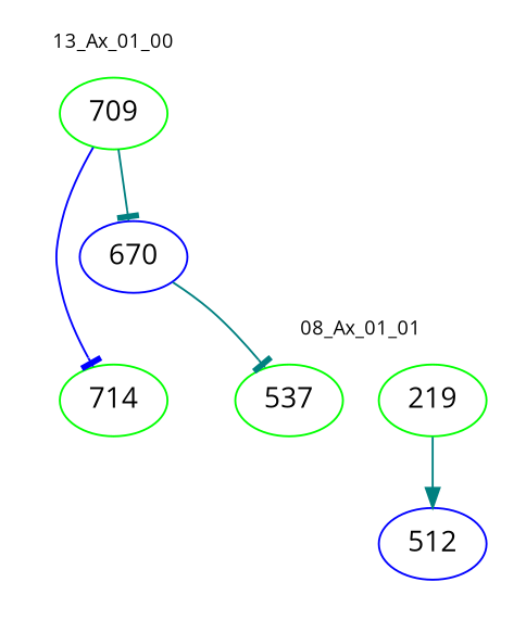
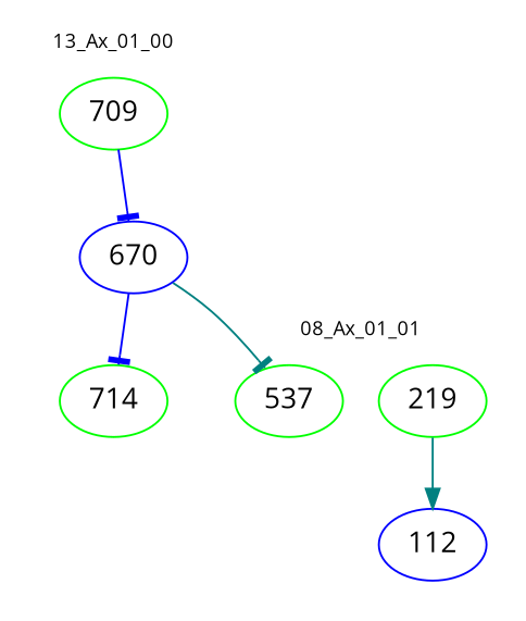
  digraph {
    fontname="Open Sans"
    node [color=green fontname="Open Sans"]
    edge [arrowhead=tee color=blue fontname="Open Sans"]
    n1 [label=709]
    n2 [color=blue label=670]
    n3 [label=714]
    n4 [label=219]
-   n5 [color=blue label=512]
+   n5 [color=blue label=112]
    n6 [label=537]
    subgraph cluster_1 {
      color=white
      fontsize=10
      label="13_Ax_01_00"
      n1
      n2
      n3
    }
    subgraph cluster_2 {
      color=white
      fontsize=10
      label="08_Ax_01_01"
      n4
      n5
      n6
    }
-   n1 -> n2 [color=teal]
-   n1 -> n3
+   n1 -> n2
+   n2 -> n3
    n2 -> n6 [color=teal]
    n4 -> n5 [arrowhead=normal color=teal]
  }
